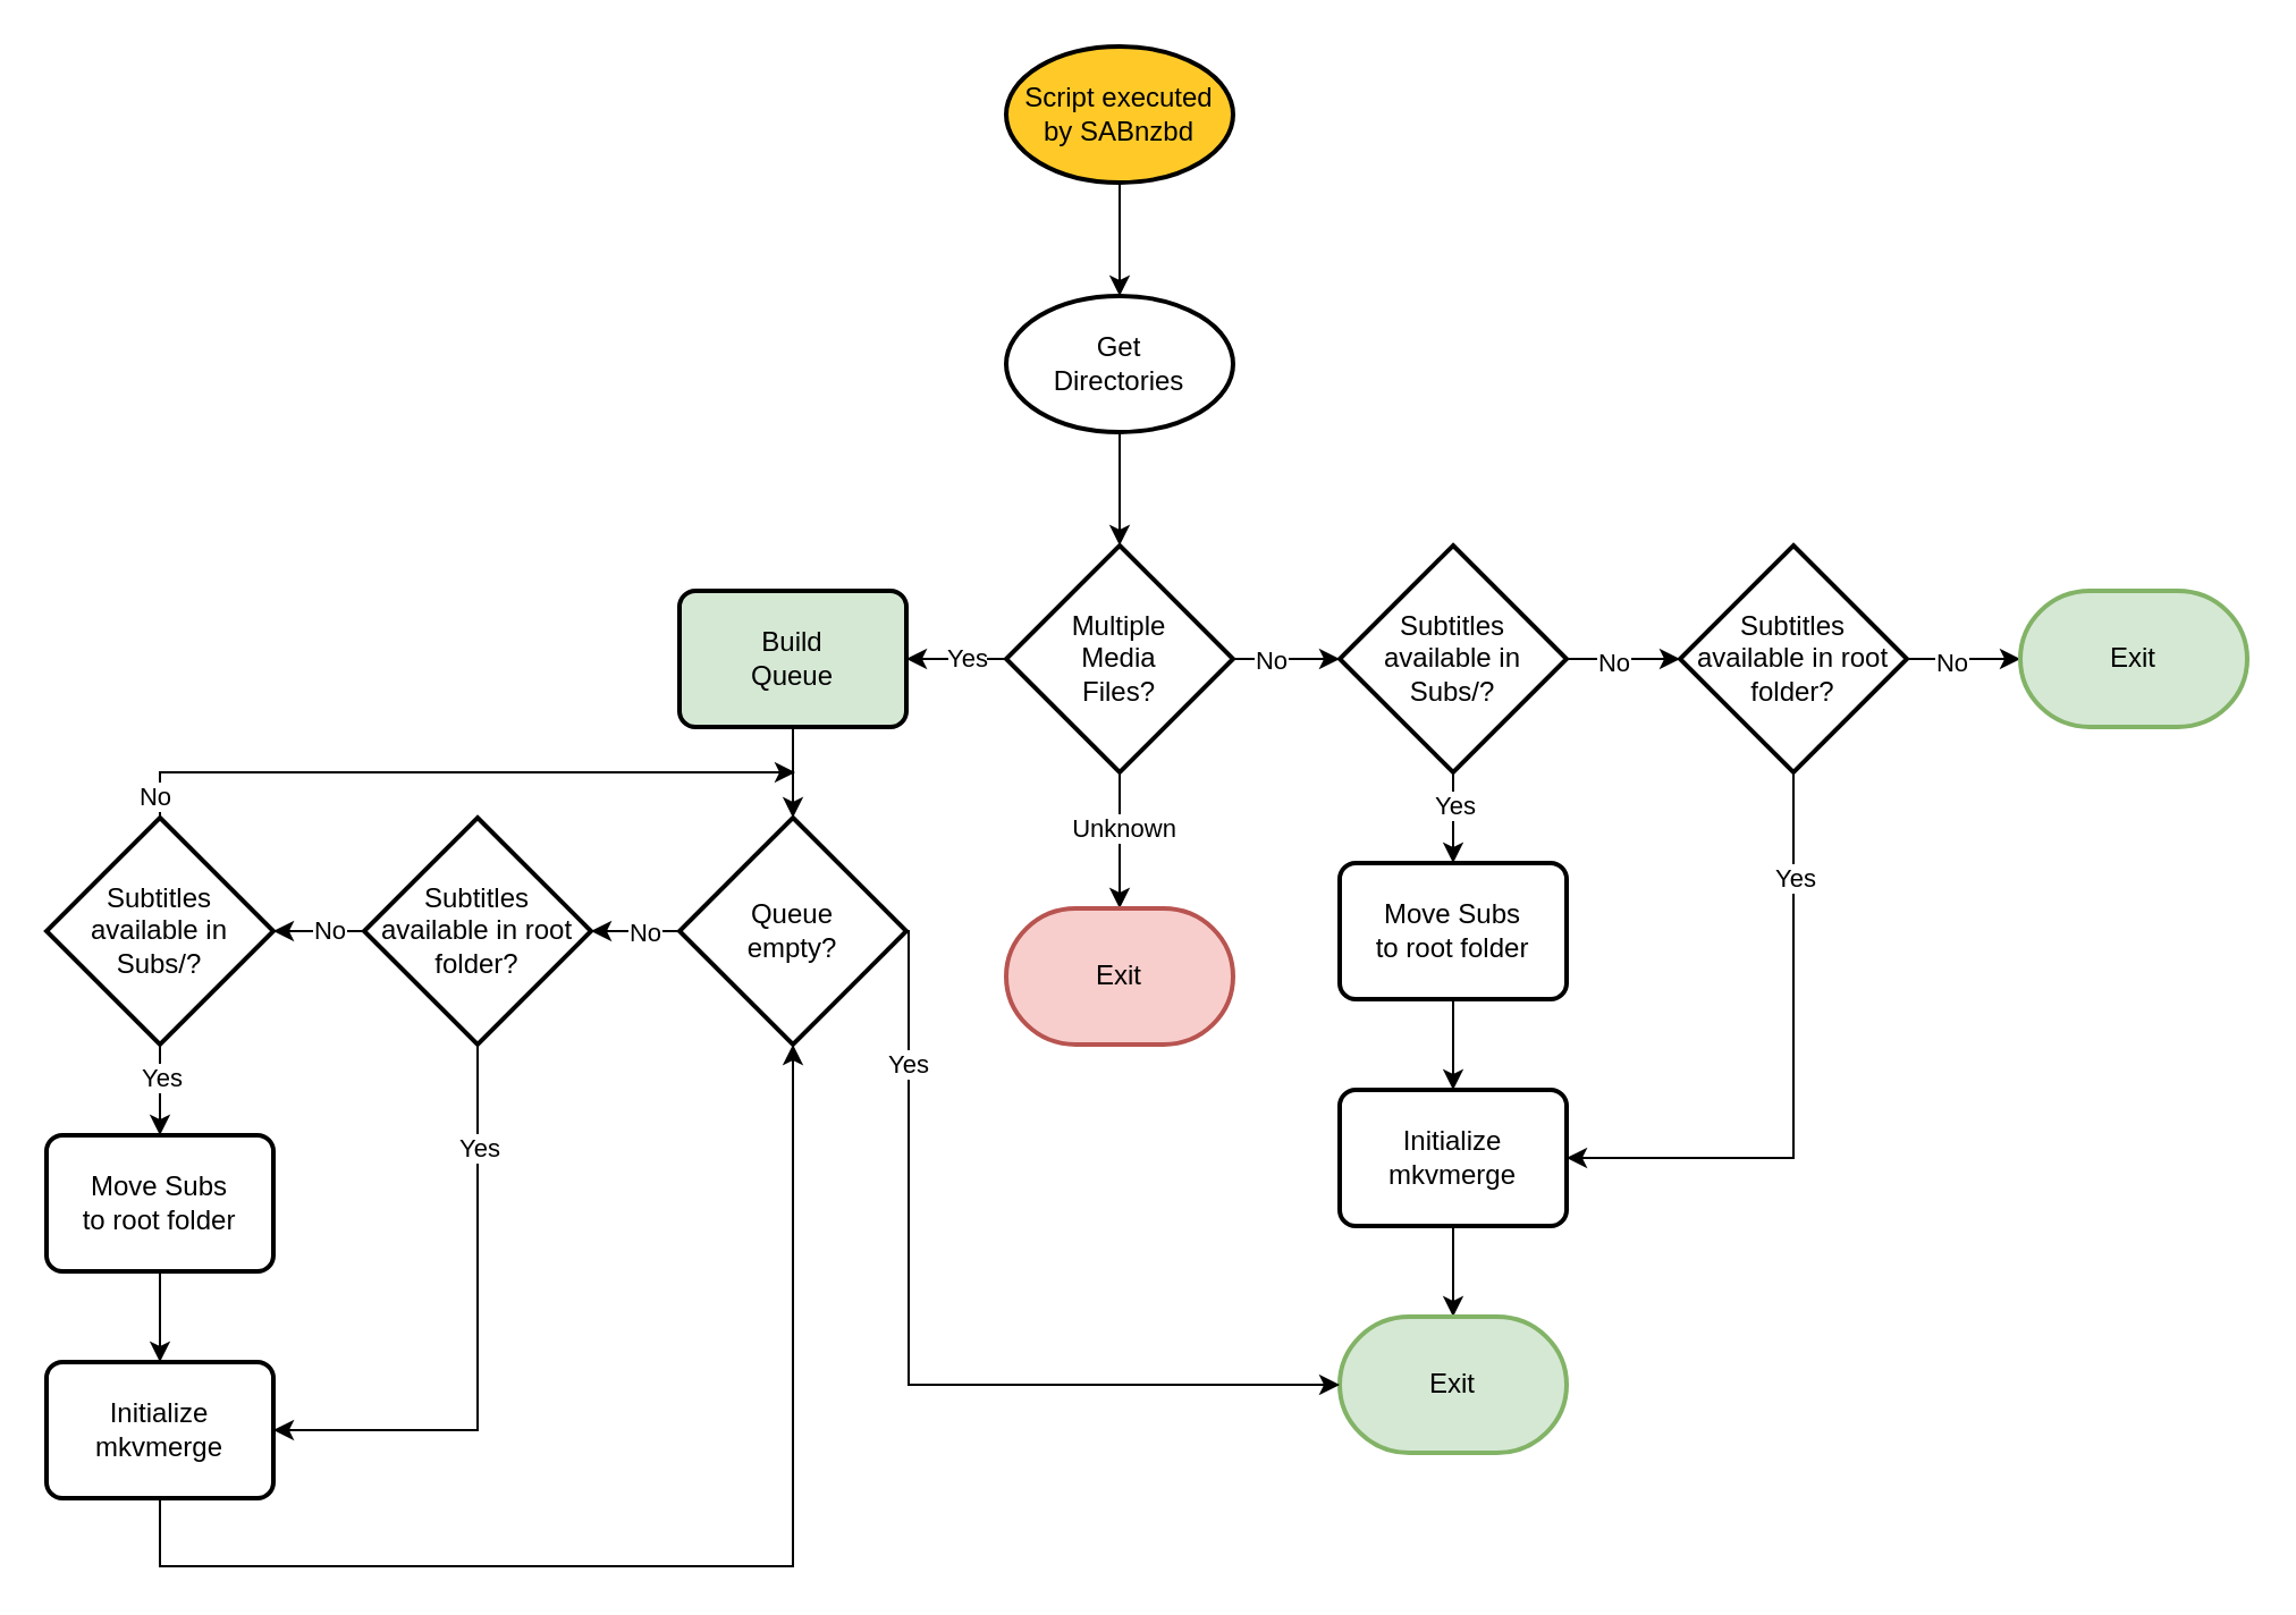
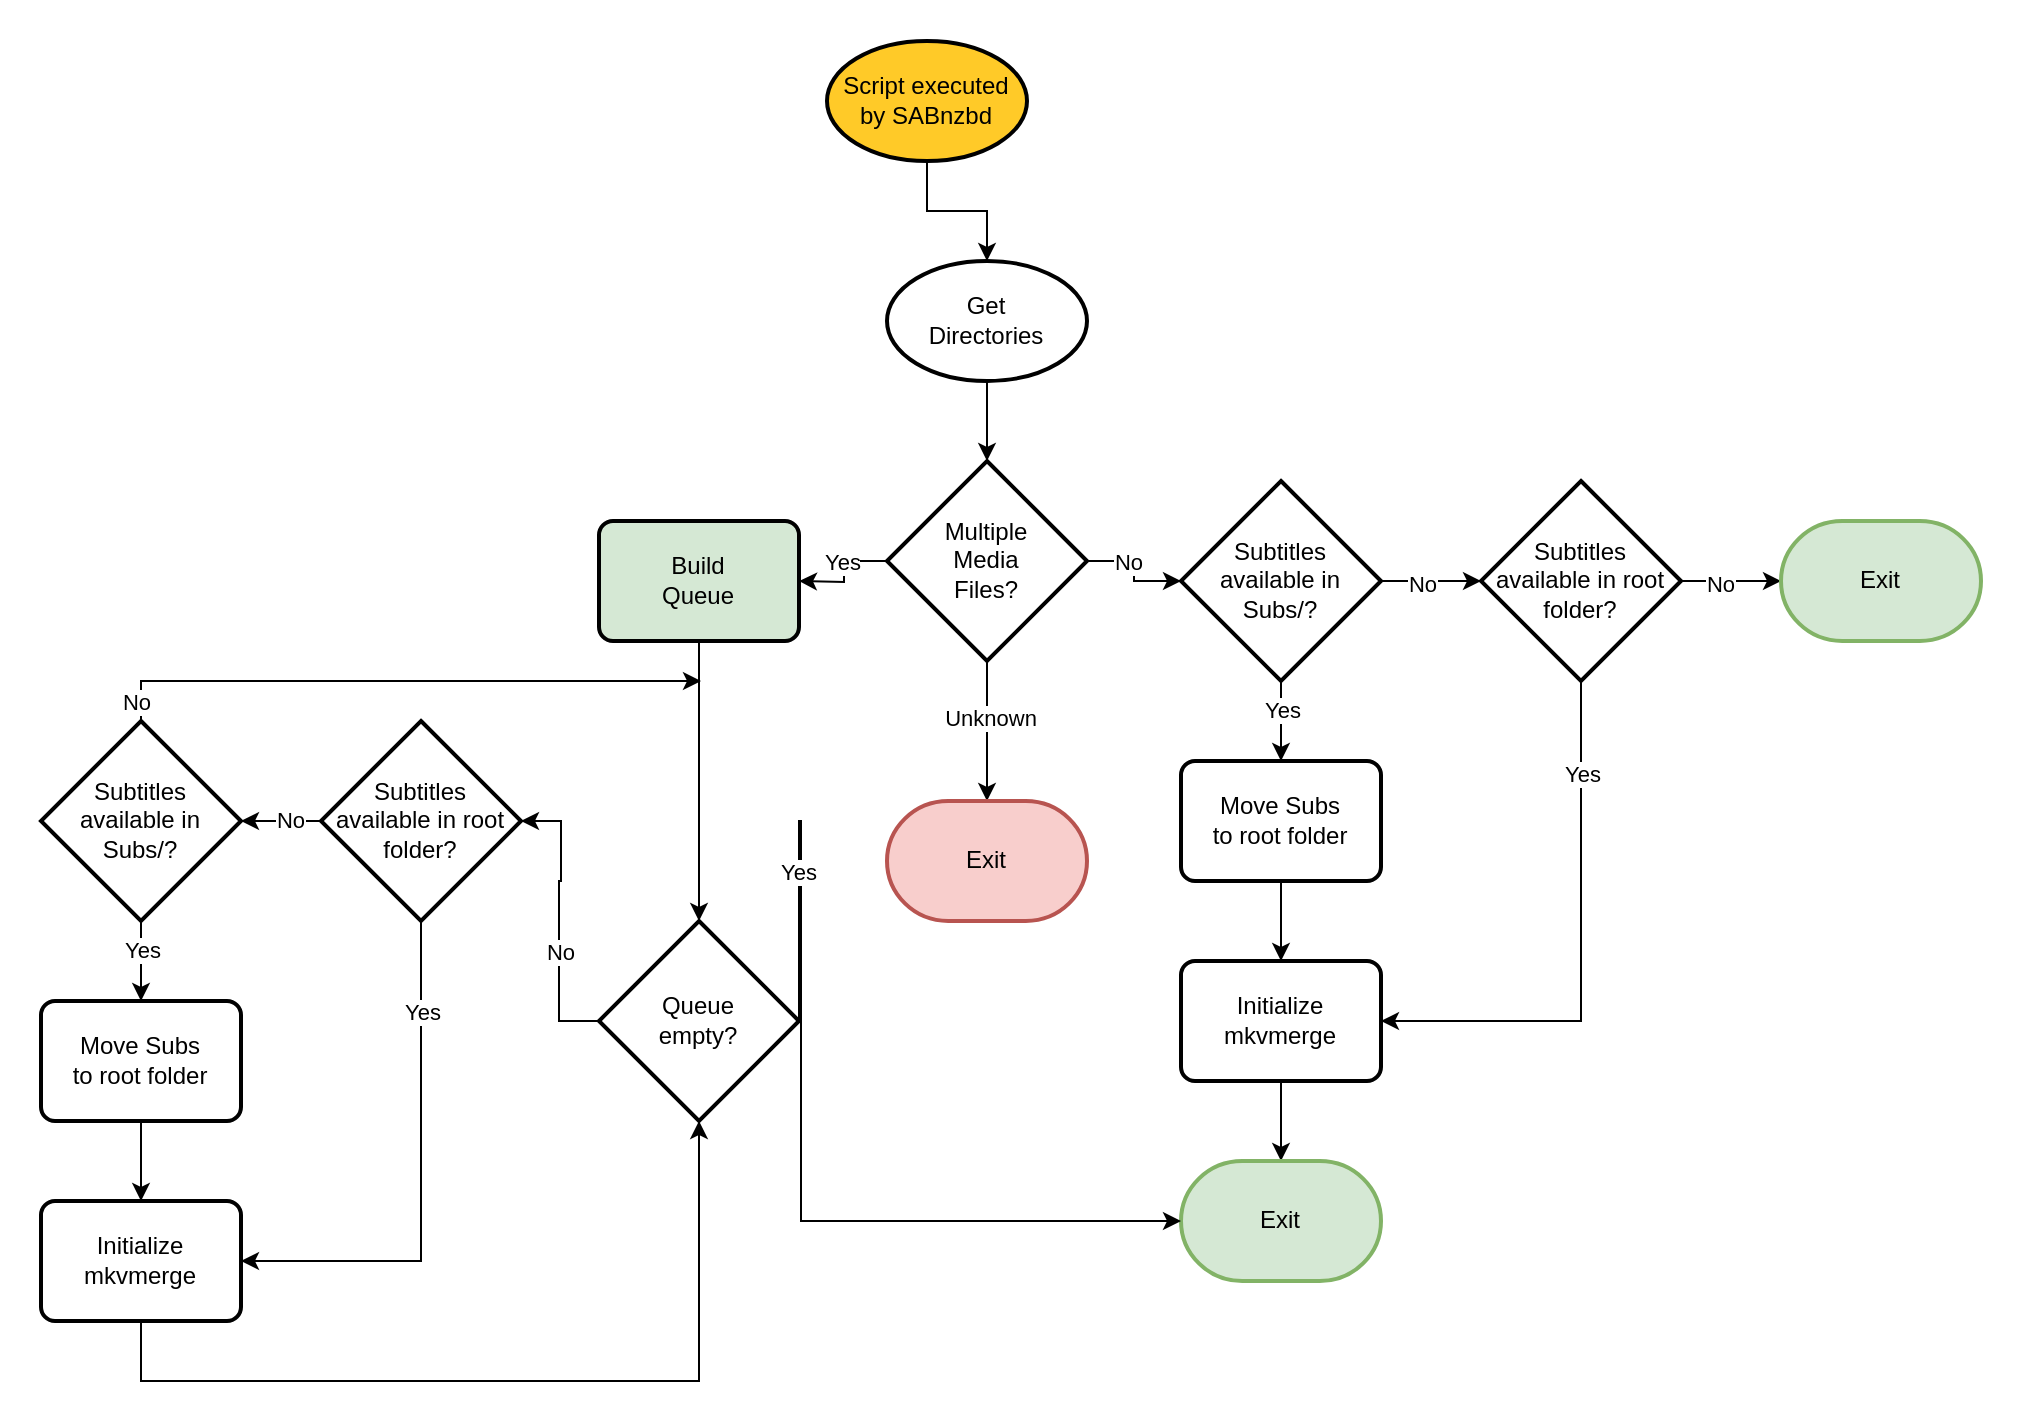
  <mxCell id="0" />
  <mxCell id="1" parent="0" />
  <mxCell id="2" value="" style="edgeStyle=orthogonalEdgeStyle;rounded=0;orthogonalLoop=1;jettySize=auto;html=1;" edge="1" parent="1" source="3" target="12"><mxGeometry relative="1" as="geometry" /></mxCell>
- <mxCell id="3" value="Script executed&lt;br&gt;by SABnzbd" style="strokeWidth=2;html=1;shape=mxgraph.flowchart.start_1;whiteSpace=wrap;labelBackgroundColor=none;fillColor=#FFCA28;" vertex="1" parent="1"><mxGeometry x="443" y="20" width="100" height="60" as="geometry" /></mxCell>
+ <mxCell id="3" value="Script executed&lt;br&gt;by SABnzbd" style="strokeWidth=2;html=1;shape=mxgraph.flowchart.start_1;whiteSpace=wrap;labelBackgroundColor=none;fillColor=#FFCA28;" vertex="1" parent="1"><mxGeometry x="413" y="20" width="100" height="60" as="geometry" /></mxCell>
  <mxCell id="4" value="" style="edgeStyle=orthogonalEdgeStyle;rounded=0;orthogonalLoop=1;jettySize=auto;html=1;" edge="1" parent="1" source="10"><mxGeometry relative="1" as="geometry"><mxPoint x="399" y="290" as="targetPoint" /></mxGeometry></mxCell>
  <mxCell id="5" value="Yes" style="edgeLabel;html=1;align=center;verticalAlign=middle;resizable=0;points=[];" vertex="1" connectable="0" parent="4"><mxGeometry x="-0.199" y="-1" relative="1" as="geometry"><mxPoint as="offset" /></mxGeometry></mxCell>
  <mxCell id="6" value="" style="edgeStyle=orthogonalEdgeStyle;rounded=0;orthogonalLoop=1;jettySize=auto;html=1;metaEdit=0;comic=0;movable=0;entryX=0;entryY=0.5;entryDx=0;entryDy=0;entryPerimeter=0;" edge="1" parent="1" source="10" target="17"><mxGeometry relative="1" as="geometry"><mxPoint x="1619" y="280" as="targetPoint" /></mxGeometry></mxCell>
  <mxCell id="7" value="No" style="edgeLabel;html=1;align=center;verticalAlign=middle;resizable=0;points=[];" vertex="1" connectable="0" parent="6"><mxGeometry x="-0.31" relative="1" as="geometry"><mxPoint as="offset" /></mxGeometry></mxCell>
  <mxCell id="8" value="" style="edgeStyle=orthogonalEdgeStyle;rounded=0;orthogonalLoop=1;jettySize=auto;html=1;" edge="1" parent="1" source="10" target="50"><mxGeometry relative="1" as="geometry" /></mxCell>
  <mxCell id="9" value="Unknown" style="edgeLabel;html=1;align=center;verticalAlign=middle;resizable=0;points=[];" vertex="1" connectable="0" parent="8"><mxGeometry x="-0.191" y="1" relative="1" as="geometry"><mxPoint as="offset" /></mxGeometry></mxCell>
- <mxCell id="10" value="Multiple&lt;br&gt;Media&lt;br&gt;Files?" style="strokeWidth=2;html=1;shape=mxgraph.flowchart.decision;whiteSpace=wrap;" vertex="1" parent="1"><mxGeometry x="443" y="240" width="100" height="100" as="geometry" /></mxCell>
+ <mxCell id="10" value="Multiple&lt;br&gt;Media&lt;br&gt;Files?" style="strokeWidth=2;html=1;shape=mxgraph.flowchart.decision;whiteSpace=wrap;" vertex="1" parent="1"><mxGeometry x="443" y="230" width="100" height="100" as="geometry" /></mxCell>
  <mxCell id="11" value="" style="edgeStyle=orthogonalEdgeStyle;rounded=0;orthogonalLoop=1;jettySize=auto;html=1;" edge="1" parent="1" source="12" target="10"><mxGeometry relative="1" as="geometry" /></mxCell>
  <mxCell id="12" value="Get&lt;br&gt;Directories" style="ellipse;whiteSpace=wrap;html=1;absoluteArcSize=1;arcSize=14;strokeWidth=2;" vertex="1" parent="1"><mxGeometry x="443" y="130" width="100" height="60" as="geometry" /></mxCell>
  <mxCell id="13" value="" style="edgeStyle=orthogonalEdgeStyle;rounded=0;orthogonalLoop=1;jettySize=auto;html=1;" edge="1" parent="1" source="17" target="22"><mxGeometry relative="1" as="geometry"><Array as="points"><mxPoint x="710" y="290" /><mxPoint x="710" y="290" /></Array></mxGeometry></mxCell>
  <mxCell id="14" value="No" style="edgeLabel;html=1;align=center;verticalAlign=middle;resizable=0;points=[];" vertex="1" connectable="0" parent="13"><mxGeometry x="-0.22" y="-1" relative="1" as="geometry"><mxPoint as="offset" /></mxGeometry></mxCell>
  <mxCell id="15" value="" style="edgeStyle=orthogonalEdgeStyle;rounded=0;orthogonalLoop=1;jettySize=auto;html=1;" edge="1" parent="1" source="17" target="24"><mxGeometry relative="1" as="geometry"><Array as="points"><mxPoint x="640" y="360" /><mxPoint x="640" y="360" /></Array></mxGeometry></mxCell>
  <mxCell id="16" value="Yes" style="edgeLabel;html=1;align=center;verticalAlign=middle;resizable=0;points=[];" vertex="1" connectable="0" parent="15"><mxGeometry x="-0.28" relative="1" as="geometry"><mxPoint as="offset" /></mxGeometry></mxCell>
  <mxCell id="17" value="Subtitles&lt;br&gt;available in Subs/?" style="strokeWidth=2;html=1;shape=mxgraph.flowchart.decision;whiteSpace=wrap;" vertex="1" parent="1"><mxGeometry x="590" y="240" width="100" height="100" as="geometry" /></mxCell>
  <mxCell id="18" style="edgeStyle=orthogonalEdgeStyle;rounded=0;orthogonalLoop=1;jettySize=auto;html=1;entryX=1;entryY=0.5;entryDx=0;entryDy=0;" edge="1" parent="1" source="22" target="26"><mxGeometry relative="1" as="geometry"><Array as="points"><mxPoint x="790" y="510" /></Array></mxGeometry></mxCell>
  <mxCell id="19" value="Yes" style="edgeLabel;html=1;align=center;verticalAlign=middle;resizable=0;points=[];" vertex="1" connectable="0" parent="18"><mxGeometry x="-0.656" relative="1" as="geometry"><mxPoint as="offset" /></mxGeometry></mxCell>
  <mxCell id="20" value="" style="edgeStyle=orthogonalEdgeStyle;rounded=0;orthogonalLoop=1;jettySize=auto;html=1;" edge="1" parent="1" source="22" target="27"><mxGeometry relative="1" as="geometry" /></mxCell>
  <mxCell id="21" value="No" style="edgeLabel;html=1;align=center;verticalAlign=middle;resizable=0;points=[];" vertex="1" connectable="0" parent="20"><mxGeometry x="-0.236" y="-1" relative="1" as="geometry"><mxPoint as="offset" /></mxGeometry></mxCell>
  <mxCell id="22" value="Subtitles &lt;br&gt;available in root folder?" style="strokeWidth=2;html=1;shape=mxgraph.flowchart.decision;whiteSpace=wrap;" vertex="1" parent="1"><mxGeometry x="740" y="240" width="100" height="100" as="geometry" /></mxCell>
  <mxCell id="23" value="" style="edgeStyle=orthogonalEdgeStyle;rounded=0;orthogonalLoop=1;jettySize=auto;html=1;" edge="1" parent="1" source="24" target="26"><mxGeometry relative="1" as="geometry" /></mxCell>
  <mxCell id="24" value="Move Subs&lt;br&gt;to root folder" style="rounded=1;whiteSpace=wrap;html=1;absoluteArcSize=1;arcSize=14;strokeWidth=2;" vertex="1" parent="1"><mxGeometry x="590" y="380" width="100" height="60" as="geometry" /></mxCell>
  <mxCell id="25" value="" style="edgeStyle=orthogonalEdgeStyle;rounded=0;orthogonalLoop=1;jettySize=auto;html=1;" edge="1" parent="1" source="26" target="28"><mxGeometry relative="1" as="geometry" /></mxCell>
  <mxCell id="26" value="Initialize&lt;br&gt;mkvmerge" style="rounded=1;whiteSpace=wrap;html=1;absoluteArcSize=1;arcSize=14;strokeWidth=2;" vertex="1" parent="1"><mxGeometry x="590" y="480" width="100" height="60" as="geometry" /></mxCell>
  <mxCell id="27" value="Exit" style="strokeWidth=2;html=1;shape=mxgraph.flowchart.terminator;whiteSpace=wrap;fillColor=#d5e8d4;strokeColor=#82b366;" vertex="1" parent="1"><mxGeometry x="890" y="260" width="100" height="60" as="geometry" /></mxCell>
  <mxCell id="28" value="Exit" style="strokeWidth=2;html=1;shape=mxgraph.flowchart.terminator;whiteSpace=wrap;fillColor=#d5e8d4;strokeColor=#82b366;" vertex="1" parent="1"><mxGeometry x="590" y="580" width="100" height="60" as="geometry" /></mxCell>
  <mxCell id="29" value="" style="edgeStyle=orthogonalEdgeStyle;rounded=0;orthogonalLoop=1;jettySize=auto;html=1;" edge="1" parent="1" source="30" target="35"><mxGeometry relative="1" as="geometry" /></mxCell>
  <mxCell id="30" value="Build&lt;br&gt;Queue&lt;br&gt;" style="rounded=1;whiteSpace=wrap;html=1;absoluteArcSize=1;arcSize=14;strokeWidth=2;fillColor=#d5e8d4;" vertex="1" parent="1"><mxGeometry x="299" y="260" width="100" height="60" as="geometry" /></mxCell>
  <mxCell id="31" style="edgeStyle=orthogonalEdgeStyle;rounded=0;orthogonalLoop=1;jettySize=auto;html=1;entryX=0;entryY=0.5;entryDx=0;entryDy=0;entryPerimeter=0;exitX=1;exitY=0.5;exitDx=0;exitDy=0;exitPerimeter=0;" edge="1" parent="1" source="35" target="28"><mxGeometry relative="1" as="geometry"><Array as="points"><mxPoint x="400" y="410" /><mxPoint x="400" y="610" /></Array></mxGeometry></mxCell>
  <mxCell id="32" value="Yes" style="edgeLabel;html=1;align=center;verticalAlign=middle;resizable=0;points=[];" vertex="1" connectable="0" parent="31"><mxGeometry x="-0.696" relative="1" as="geometry"><mxPoint x="-1" as="offset" /></mxGeometry></mxCell>
  <mxCell id="33" value="" style="edgeStyle=orthogonalEdgeStyle;rounded=0;orthogonalLoop=1;jettySize=auto;html=1;" edge="1" parent="1" source="35" target="45"><mxGeometry relative="1" as="geometry" /></mxCell>
  <mxCell id="34" value="No" style="edgeLabel;html=1;align=center;verticalAlign=middle;resizable=0;points=[];" vertex="1" connectable="0" parent="33"><mxGeometry x="-0.225" relative="1" as="geometry"><mxPoint as="offset" /></mxGeometry></mxCell>
- <mxCell id="35" value="Queue&lt;br&gt;empty?" style="strokeWidth=2;html=1;shape=mxgraph.flowchart.decision;whiteSpace=wrap;" vertex="1" parent="1"><mxGeometry x="299" y="360" width="100" height="100" as="geometry" /></mxCell>
+ <mxCell id="35" value="Queue&lt;br&gt;empty?" style="strokeWidth=2;html=1;shape=mxgraph.flowchart.decision;whiteSpace=wrap;" vertex="1" parent="1"><mxGeometry x="299" y="460" width="100" height="100" as="geometry" /></mxCell>
  <mxCell id="36" value="" style="edgeStyle=orthogonalEdgeStyle;rounded=0;orthogonalLoop=1;jettySize=auto;html=1;exitX=0;exitY=0.5;exitDx=0;exitDy=0;exitPerimeter=0;entryX=1;entryY=0.5;entryDx=0;entryDy=0;entryPerimeter=0;" edge="1" parent="1" source="45" target="42"><mxGeometry relative="1" as="geometry"><Array as="points" /><mxPoint x="120" y="340" as="targetPoint" /></mxGeometry></mxCell>
  <mxCell id="37" value="No" style="edgeLabel;html=1;align=center;verticalAlign=middle;resizable=0;points=[];" vertex="1" connectable="0" parent="36"><mxGeometry x="-0.22" y="-1" relative="1" as="geometry"><mxPoint as="offset" /></mxGeometry></mxCell>
  <mxCell id="38" value="" style="edgeStyle=orthogonalEdgeStyle;rounded=0;orthogonalLoop=1;jettySize=auto;html=1;exitX=0.5;exitY=1;exitDx=0;exitDy=0;exitPerimeter=0;entryX=0.5;entryY=0;entryDx=0;entryDy=0;" edge="1" parent="1" source="42" target="47"><mxGeometry relative="1" as="geometry"><Array as="points"><mxPoint x="70" y="480" /><mxPoint x="70" y="480" /></Array></mxGeometry></mxCell>
  <mxCell id="39" value="Yes" style="edgeLabel;html=1;align=center;verticalAlign=middle;resizable=0;points=[];" vertex="1" connectable="0" parent="38"><mxGeometry x="-0.28" relative="1" as="geometry"><mxPoint as="offset" /></mxGeometry></mxCell>
  <mxCell id="40" style="edgeStyle=orthogonalEdgeStyle;rounded=0;orthogonalLoop=1;jettySize=auto;html=1;exitX=0.5;exitY=0;exitDx=0;exitDy=0;exitPerimeter=0;" edge="1" parent="1" source="42"><mxGeometry relative="1" as="geometry"><mxPoint x="350" y="340" as="targetPoint" /><Array as="points"><mxPoint x="70" y="340" /></Array></mxGeometry></mxCell>
  <mxCell id="41" value="No" style="edgeLabel;html=1;align=center;verticalAlign=middle;resizable=0;points=[];" vertex="1" connectable="0" parent="40"><mxGeometry x="-0.814" y="-1" relative="1" as="geometry"><mxPoint x="-11" y="9" as="offset" /></mxGeometry></mxCell>
  <mxCell id="42" value="Subtitles&lt;br&gt;available in Subs/?" style="strokeWidth=2;html=1;shape=mxgraph.flowchart.decision;whiteSpace=wrap;" vertex="1" parent="1"><mxGeometry x="20" y="360" width="100" height="100" as="geometry" /></mxCell>
  <mxCell id="43" style="edgeStyle=orthogonalEdgeStyle;rounded=0;orthogonalLoop=1;jettySize=auto;html=1;entryX=1;entryY=0.5;entryDx=0;entryDy=0;exitX=0.5;exitY=1;exitDx=0;exitDy=0;exitPerimeter=0;" edge="1" parent="1" source="45" target="49"><mxGeometry relative="1" as="geometry"><Array as="points"><mxPoint x="210" y="630" /></Array></mxGeometry></mxCell>
  <mxCell id="44" value="Yes" style="edgeLabel;html=1;align=center;verticalAlign=middle;resizable=0;points=[];" vertex="1" connectable="0" parent="43"><mxGeometry x="-0.656" relative="1" as="geometry"><mxPoint as="offset" /></mxGeometry></mxCell>
  <mxCell id="45" value="Subtitles &lt;br&gt;available in root folder?" style="strokeWidth=2;html=1;shape=mxgraph.flowchart.decision;whiteSpace=wrap;" vertex="1" parent="1"><mxGeometry x="160" y="360" width="100" height="100" as="geometry" /></mxCell>
  <mxCell id="46" value="" style="edgeStyle=orthogonalEdgeStyle;rounded=0;orthogonalLoop=1;jettySize=auto;html=1;" edge="1" parent="1" source="47" target="49"><mxGeometry relative="1" as="geometry" /></mxCell>
  <mxCell id="47" value="Move Subs&lt;br&gt;to root folder" style="rounded=1;whiteSpace=wrap;html=1;absoluteArcSize=1;arcSize=14;strokeWidth=2;" vertex="1" parent="1"><mxGeometry x="20" y="500" width="100" height="60" as="geometry" /></mxCell>
  <mxCell id="48" style="edgeStyle=orthogonalEdgeStyle;rounded=0;orthogonalLoop=1;jettySize=auto;html=1;entryX=0.5;entryY=1;entryDx=0;entryDy=0;entryPerimeter=0;exitX=0.5;exitY=1;exitDx=0;exitDy=0;" edge="1" parent="1" source="49" target="35"><mxGeometry relative="1" as="geometry"><Array as="points"><mxPoint x="70" y="690" /><mxPoint x="349" y="690" /></Array></mxGeometry></mxCell>
  <mxCell id="49" value="Initialize&lt;br&gt;mkvmerge" style="rounded=1;whiteSpace=wrap;html=1;absoluteArcSize=1;arcSize=14;strokeWidth=2;" vertex="1" parent="1"><mxGeometry x="20" y="600" width="100" height="60" as="geometry" /></mxCell>
  <mxCell id="50" value="Exit" style="strokeWidth=2;html=1;shape=mxgraph.flowchart.terminator;whiteSpace=wrap;fillColor=#f8cecc;strokeColor=#b85450;" vertex="1" parent="1"><mxGeometry x="443" y="400" width="100" height="60" as="geometry" /></mxCell>
